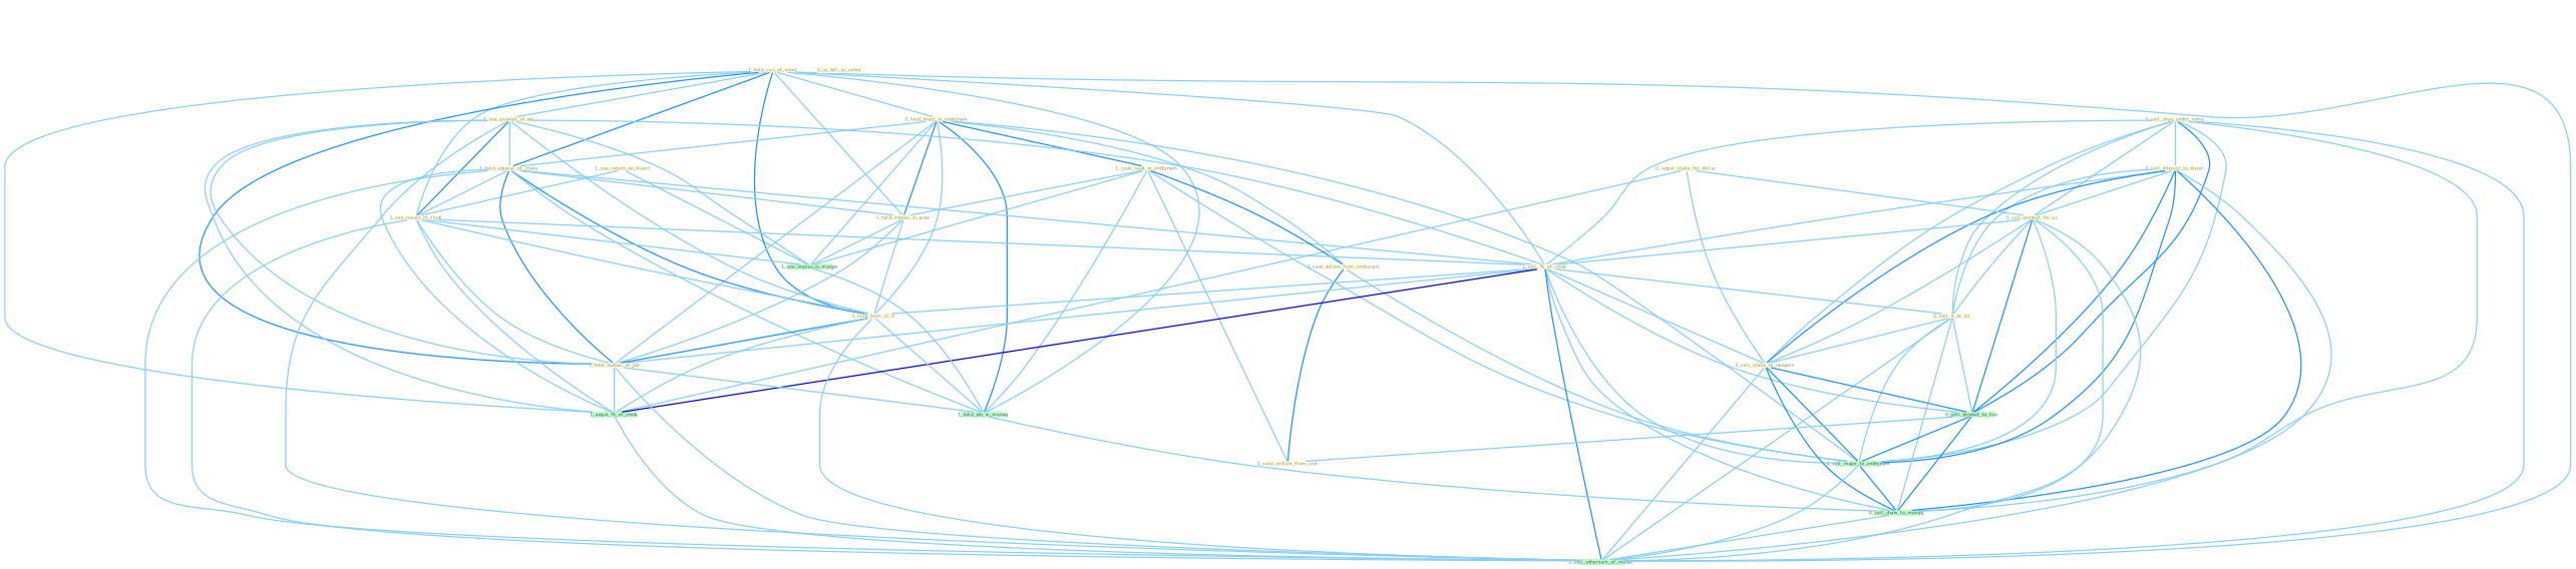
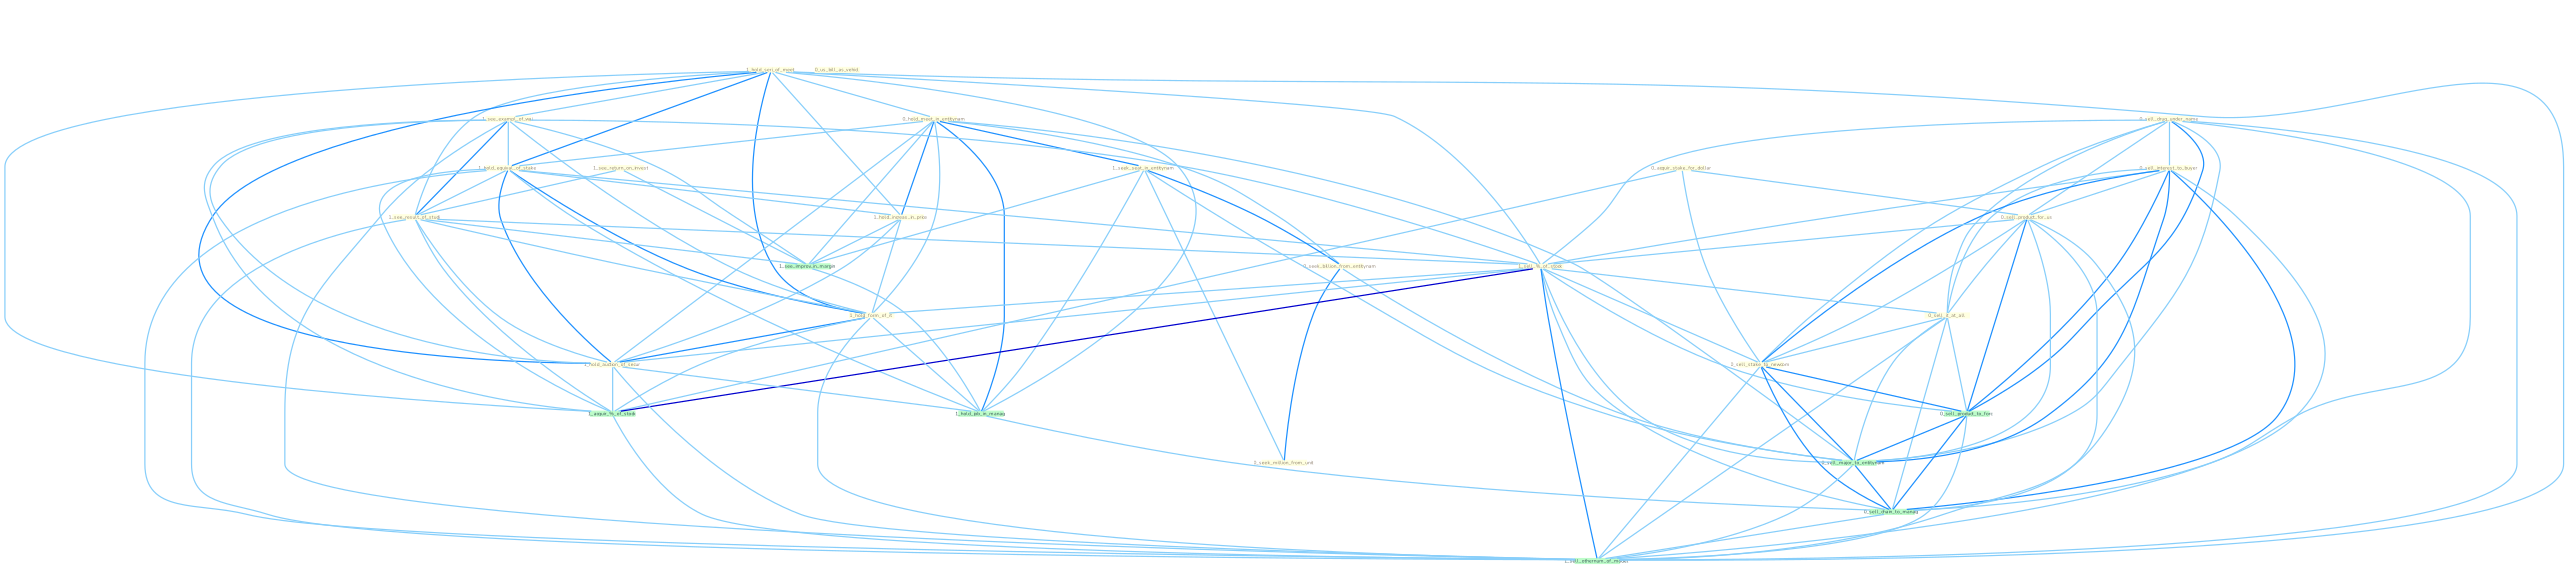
  graph {
    fontname=Nunito
    node [color="#ffffe0" fixedsize=true fontcolor="#8b7d6b" fontname=Nunito fontsize=4 shape=polygon style=filled]
    edge [color="#87cefa" fontname=Nunito w=1]
    "0_sell_drug_under_name " [height=.06 width=.5]
    "1_see_return_on_invest " [height=.06 width=.5]
    "1_hold_seri_of_meet " [height=.06 width=.5]
    "0_sell_interest_to_buyer " [height=.06 width=.5]
    "0_hold_meet_in_entitynam " [height=.06 width=.5]
    "1_see_exampl_of_wai " [height=.06 width=.5]
    "0_us_bill_as_vehicl " [height=.06 width=.5]
    "0_acquir_stake_for_dollar " [height=.06 width=.5]
    "0_sell_product_for_us " [height=.06 width=.5]
    "1_hold_equival_of_stake " [height=.06 width=.5]
    "1_seek_seat_in_entitynam " [height=.06 width=.5]
    "0_seek_billion_from_entitynam " [height=.06 width=.5]
    "1_hold_increas_in_price " [height=.06 width=.5]
    "1_see_result_of_studi " [height=.06 width=.5]
    "0_seek_million_from_unit " [height=.06 width=.5]
    "1_sell_%_of_stock " [height=.06 width=.5]
    "1_hold_form_of_it " [height=.06 width=.5]
    "0_sell_it_at_all " [height=.06 width=.5]
    "0_sell_stake_to_newcom " [height=.06 width=.5]
-   "1_hold_auction_of_secur " [height=.06 width=.5 label="1_hold_auction_of_job"]
+   "1_hold_auction_of_secur " [height=.06 width=.5]
    "0_sell_product_to_forc " [color="#BDFCC9" fontcolor="#2f4f4f" height=.06 width=.5]
    "0_sell_major_to_entitynam " [color="#BDFCC9" fontcolor="#2f4f4f" height=.06 width=.5]
    "0_sell_chain_to_manag " [color="#BDFCC9" fontcolor="#2f4f4f" height=.06 width=.5]
    "1_sell_othernum_of_model " [color="#BDFCC9" fontcolor="#2f4f4f" height=.06 width=.5]
    "1_see_improv_in_margin " [color="#BDFCC9" fontcolor="#2f4f4f" height=.06 width=.5]
    "1_acquir_%_of_stock " [color="#BDFCC9" fontcolor="#2f4f4f" height=.06 width=.5]
    "1_hold_job_in_manag " [color="#BDFCC9" fontcolor="#2f4f4f" height=.06 width=.5]
    subgraph sub_1 {
      "0_sell_drug_under_name "
      "1_see_return_on_invest "
      "1_hold_seri_of_meet "
      "0_sell_interest_to_buyer "
      "0_hold_meet_in_entitynam "
      "1_see_exampl_of_wai "
      "0_us_bill_as_vehicl "
      "0_acquir_stake_for_dollar "
      "0_sell_product_for_us "
      "1_hold_equival_of_stake "
      "1_seek_seat_in_entitynam "
      "0_seek_billion_from_entitynam "
      "1_hold_increas_in_price "
      "1_see_result_of_studi "
      "0_seek_million_from_unit "
      "1_sell_%_of_stock "
      "1_hold_form_of_it "
      "0_sell_it_at_all "
      "0_sell_stake_to_newcom "
      "1_hold_auction_of_secur "
    }
    subgraph sub_2 {
    }
    "0_sell_drug_under_name " -- "0_sell_interest_to_buyer "
    "0_sell_drug_under_name " -- "0_sell_product_for_us "
    "0_sell_drug_under_name " -- "1_sell_%_of_stock "
    "0_sell_drug_under_name " -- "0_sell_it_at_all "
    "0_sell_drug_under_name " -- "0_sell_stake_to_newcom "
    "0_sell_drug_under_name " -- "0_sell_product_to_forc " [color="#1e90ff"]
    "0_sell_drug_under_name " -- "0_sell_major_to_entitynam "
    "0_sell_drug_under_name " -- "0_sell_chain_to_manag "
    "0_sell_drug_under_name " -- "1_sell_othernum_of_model "
    "1_see_return_on_invest " -- "1_see_result_of_studi "
    "1_see_return_on_invest " -- "1_see_improv_in_margin "
    "1_hold_seri_of_meet " -- "0_hold_meet_in_entitynam "
    "1_hold_seri_of_meet " -- "1_see_exampl_of_wai "
    "1_hold_seri_of_meet " -- "1_hold_equival_of_stake " [color="#1e90ff" w=2]
    "1_hold_seri_of_meet " -- "1_hold_increas_in_price "
    "1_hold_seri_of_meet " -- "1_see_result_of_studi "
    "1_hold_seri_of_meet " -- "1_sell_%_of_stock "
    "1_hold_seri_of_meet " -- "1_hold_form_of_it " [color="#1e90ff" w=2]
    "1_hold_seri_of_meet " -- "1_hold_auction_of_secur " [color="#1e90ff" w=2]
    "1_hold_seri_of_meet " -- "1_sell_othernum_of_model "
    "1_hold_seri_of_meet " -- "1_acquir_%_of_stock "
    "1_hold_seri_of_meet " -- "1_hold_job_in_manag "
    "0_sell_interest_to_buyer " -- "0_sell_product_for_us "
    "0_sell_interest_to_buyer " -- "1_sell_%_of_stock "
    "0_sell_interest_to_buyer " -- "0_sell_it_at_all "
    "0_sell_interest_to_buyer " -- "0_sell_stake_to_newcom " [color="#1e90ff" w=2]
    "0_sell_interest_to_buyer " -- "0_sell_product_to_forc " [color="#1e90ff" w=2]
    "0_sell_interest_to_buyer " -- "0_sell_major_to_entitynam " [color="#1e90ff" w=2]
    "0_sell_interest_to_buyer " -- "0_sell_chain_to_manag " [color="#1e90ff" w=2]
    "0_sell_interest_to_buyer " -- "1_sell_othernum_of_model "
    "0_hold_meet_in_entitynam " -- "1_hold_equival_of_stake "
    "0_hold_meet_in_entitynam " -- "1_seek_seat_in_entitynam " [color="#1e90ff" w=2]
    "0_hold_meet_in_entitynam " -- "0_seek_billion_from_entitynam "
    "0_hold_meet_in_entitynam " -- "1_hold_increas_in_price " [color="#1e90ff" w=2]
    "0_hold_meet_in_entitynam " -- "1_hold_form_of_it "
    "0_hold_meet_in_entitynam " -- "1_hold_auction_of_secur "
    "0_hold_meet_in_entitynam " -- "0_sell_major_to_entitynam "
    "0_hold_meet_in_entitynam " -- "1_see_improv_in_margin "
    "0_hold_meet_in_entitynam " -- "1_hold_job_in_manag " [color="#1e90ff" w=2]
    "1_see_exampl_of_wai " -- "1_hold_equival_of_stake "
    "1_see_exampl_of_wai " -- "1_see_result_of_studi " [color="#1e90ff" w=2]
    "1_see_exampl_of_wai " -- "1_sell_%_of_stock "
    "1_see_exampl_of_wai " -- "1_hold_form_of_it "
    "1_see_exampl_of_wai " -- "1_hold_auction_of_secur "
    "1_see_exampl_of_wai " -- "1_sell_othernum_of_model "
    "1_see_exampl_of_wai " -- "1_see_improv_in_margin "
    "1_see_exampl_of_wai " -- "1_acquir_%_of_stock "
    "0_acquir_stake_for_dollar " -- "0_sell_product_for_us "
    "0_acquir_stake_for_dollar " -- "0_sell_stake_to_newcom "
    "0_acquir_stake_for_dollar " -- "1_acquir_%_of_stock "
    "0_sell_product_for_us " -- "1_sell_%_of_stock "
    "0_sell_product_for_us " -- "0_sell_it_at_all "
    "0_sell_product_for_us " -- "0_sell_stake_to_newcom "
    "0_sell_product_for_us " -- "0_sell_product_to_forc " [color="#1e90ff" w=2]
    "0_sell_product_for_us " -- "0_sell_major_to_entitynam "
    "0_sell_product_for_us " -- "0_sell_chain_to_manag "
    "0_sell_product_for_us " -- "1_sell_othernum_of_model "
    "1_hold_equival_of_stake " -- "1_hold_increas_in_price "
    "1_hold_equival_of_stake " -- "1_see_result_of_studi "
    "1_hold_equival_of_stake " -- "1_sell_%_of_stock "
    "1_hold_equival_of_stake " -- "1_hold_form_of_it " [color="#1e90ff" w=2]
    "1_hold_equival_of_stake " -- "1_hold_auction_of_secur " [color="#1e90ff" w=2]
    "1_hold_equival_of_stake " -- "1_sell_othernum_of_model "
    "1_hold_equival_of_stake " -- "1_acquir_%_of_stock "
    "1_hold_equival_of_stake " -- "1_hold_job_in_manag "
    "1_seek_seat_in_entitynam " -- "0_seek_billion_from_entitynam " [color="#1e90ff" w=2]
-   "1_seek_seat_in_entitynam " -- "1_hold_increas_in_price "
    "1_seek_seat_in_entitynam " -- "0_seek_million_from_unit "
    "1_seek_seat_in_entitynam " -- "0_sell_major_to_entitynam "
    "1_seek_seat_in_entitynam " -- "1_see_improv_in_margin "
    "1_seek_seat_in_entitynam " -- "1_hold_job_in_manag "
    "0_seek_billion_from_entitynam " -- "0_seek_million_from_unit " [color="#1e90ff" w=2]
    "0_seek_billion_from_entitynam " -- "0_sell_major_to_entitynam "
    "1_hold_increas_in_price " -- "1_hold_form_of_it "
    "1_hold_increas_in_price " -- "1_hold_auction_of_secur "
    "1_hold_increas_in_price " -- "1_see_improv_in_margin "
    "1_see_result_of_studi " -- "1_sell_%_of_stock "
    "1_see_result_of_studi " -- "1_hold_form_of_it "
    "1_see_result_of_studi " -- "1_hold_auction_of_secur "
    "1_see_result_of_studi " -- "1_sell_othernum_of_model "
    "1_see_result_of_studi " -- "1_see_improv_in_margin "
    "1_see_result_of_studi " -- "1_acquir_%_of_stock "
    "1_sell_%_of_stock " -- "1_hold_form_of_it "
    "1_sell_%_of_stock " -- "0_sell_it_at_all "
    "1_sell_%_of_stock " -- "0_sell_stake_to_newcom "
    "1_sell_%_of_stock " -- "1_hold_auction_of_secur "
    "1_sell_%_of_stock " -- "0_sell_product_to_forc "
    "1_sell_%_of_stock " -- "0_sell_major_to_entitynam "
    "1_sell_%_of_stock " -- "0_sell_chain_to_manag "
    "1_sell_%_of_stock " -- "1_sell_othernum_of_model " [color="#1e90ff" w=2]
    "1_sell_%_of_stock " -- "1_acquir_%_of_stock " [color="#0000cd" w=3]
    "1_hold_form_of_it " -- "1_hold_auction_of_secur " [color="#1e90ff" w=2]
    "1_hold_form_of_it " -- "1_sell_othernum_of_model "
    "1_hold_form_of_it " -- "1_acquir_%_of_stock "
    "1_hold_form_of_it " -- "1_hold_job_in_manag "
    "0_sell_it_at_all " -- "0_sell_stake_to_newcom "
    "0_sell_it_at_all " -- "0_sell_product_to_forc "
    "0_sell_it_at_all " -- "0_sell_major_to_entitynam "
    "0_sell_it_at_all " -- "0_sell_chain_to_manag "
    "0_sell_it_at_all " -- "1_sell_othernum_of_model "
    "0_sell_stake_to_newcom " -- "0_sell_product_to_forc " [color="#1e90ff" w=2]
    "0_sell_stake_to_newcom " -- "0_sell_major_to_entitynam " [color="#1e90ff" w=2]
    "0_sell_stake_to_newcom " -- "0_sell_chain_to_manag " [color="#1e90ff" w=2]
    "0_sell_stake_to_newcom " -- "1_sell_othernum_of_model "
    "1_hold_auction_of_secur " -- "1_sell_othernum_of_model "
    "1_hold_auction_of_secur " -- "1_acquir_%_of_stock "
    "1_hold_auction_of_secur " -- "1_hold_job_in_manag "
    "0_sell_product_to_forc " -- "0_sell_major_to_entitynam " [color="#1e90ff" w=2]
    "0_sell_product_to_forc " -- "0_sell_chain_to_manag " [color="#1e90ff" w=2]
-   "0_sell_product_to_forc " -- "0_seek_million_from_unit "
+   "0_sell_product_to_forc " -- "1_sell_othernum_of_model "
    "0_sell_major_to_entitynam " -- "0_sell_chain_to_manag " [color="#1e90ff" w=2]
    "0_sell_major_to_entitynam " -- "1_sell_othernum_of_model "
    "0_sell_chain_to_manag " -- "1_sell_othernum_of_model "
    "1_see_improv_in_margin " -- "1_hold_job_in_manag "
    "1_acquir_%_of_stock " -- "1_sell_othernum_of_model "
    "1_hold_job_in_manag " -- "0_sell_chain_to_manag "
  }
